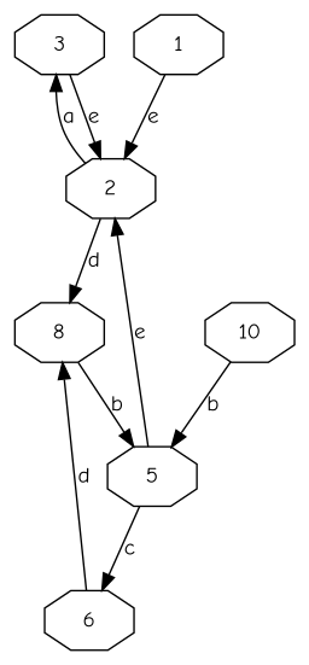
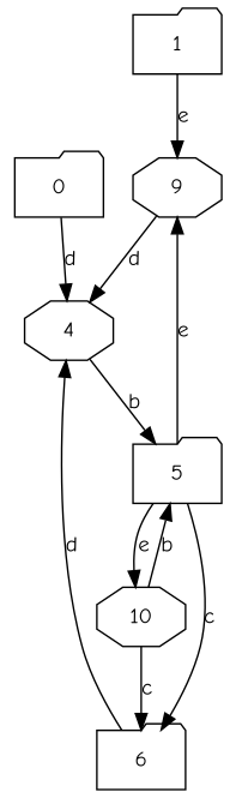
  strict digraph {
    fontname="Comic Neue"
    node [fontname="Comic Neue" shape=octagon]
    edge [fontname="Comic Neue"]
-   3
-   9 [label=2]
-   8
-   5
-   6
+   9
+   8 [label=4]
+   5 [shape=folder]
+   6 [shape=folder]
    10
-   1
-   3 -> 9 [label=e]
-   9 -> 3 [label=a]
+   0 [shape=folder]
+   1 [shape=folder]
    9 -> 8 [label=d]
    8 -> 5 [label=b]
    5 -> 9 [label=e]
    5 -> 6 [label=c]
+   5 -> 10 [label=e]
    6 -> 8 [label=d]
    10 -> 5 [label=b]
+   10 -> 6 [label=c]
+   0 -> 8 [label=d]
    1 -> 9 [label=e]
  }
